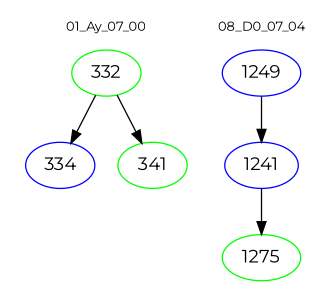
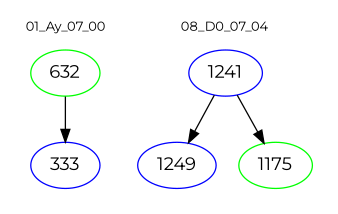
  digraph {
    fontname=Montserrat
    node [color=blue fontname=Montserrat]
    edge [color=black fontname=Montserrat]
-   n1 [label=334]
-   n2 [color=green label=332]
-   n3 [color=green label=341]
+   n1 [label=333]
+   n2 [color=green label=632]
    n4 [label=1249]
    n5 [label=1241]
-   n6 [color=green label=1275]
+   n6 [color=green label=1175]
    subgraph cluster_1 {
      color=white
      fontsize=10
      label="01_Ay_07_00"
      n1
      n2
-     n3
    }
    subgraph cluster_2 {
      color=white
      fontsize=10
      label="08_D0_07_04"
      n4
      n5
      n6
    }
    n2 -> n1
-   n2 -> n3
-   n4 -> n5
+   n5 -> n4
    n5 -> n6
  }
